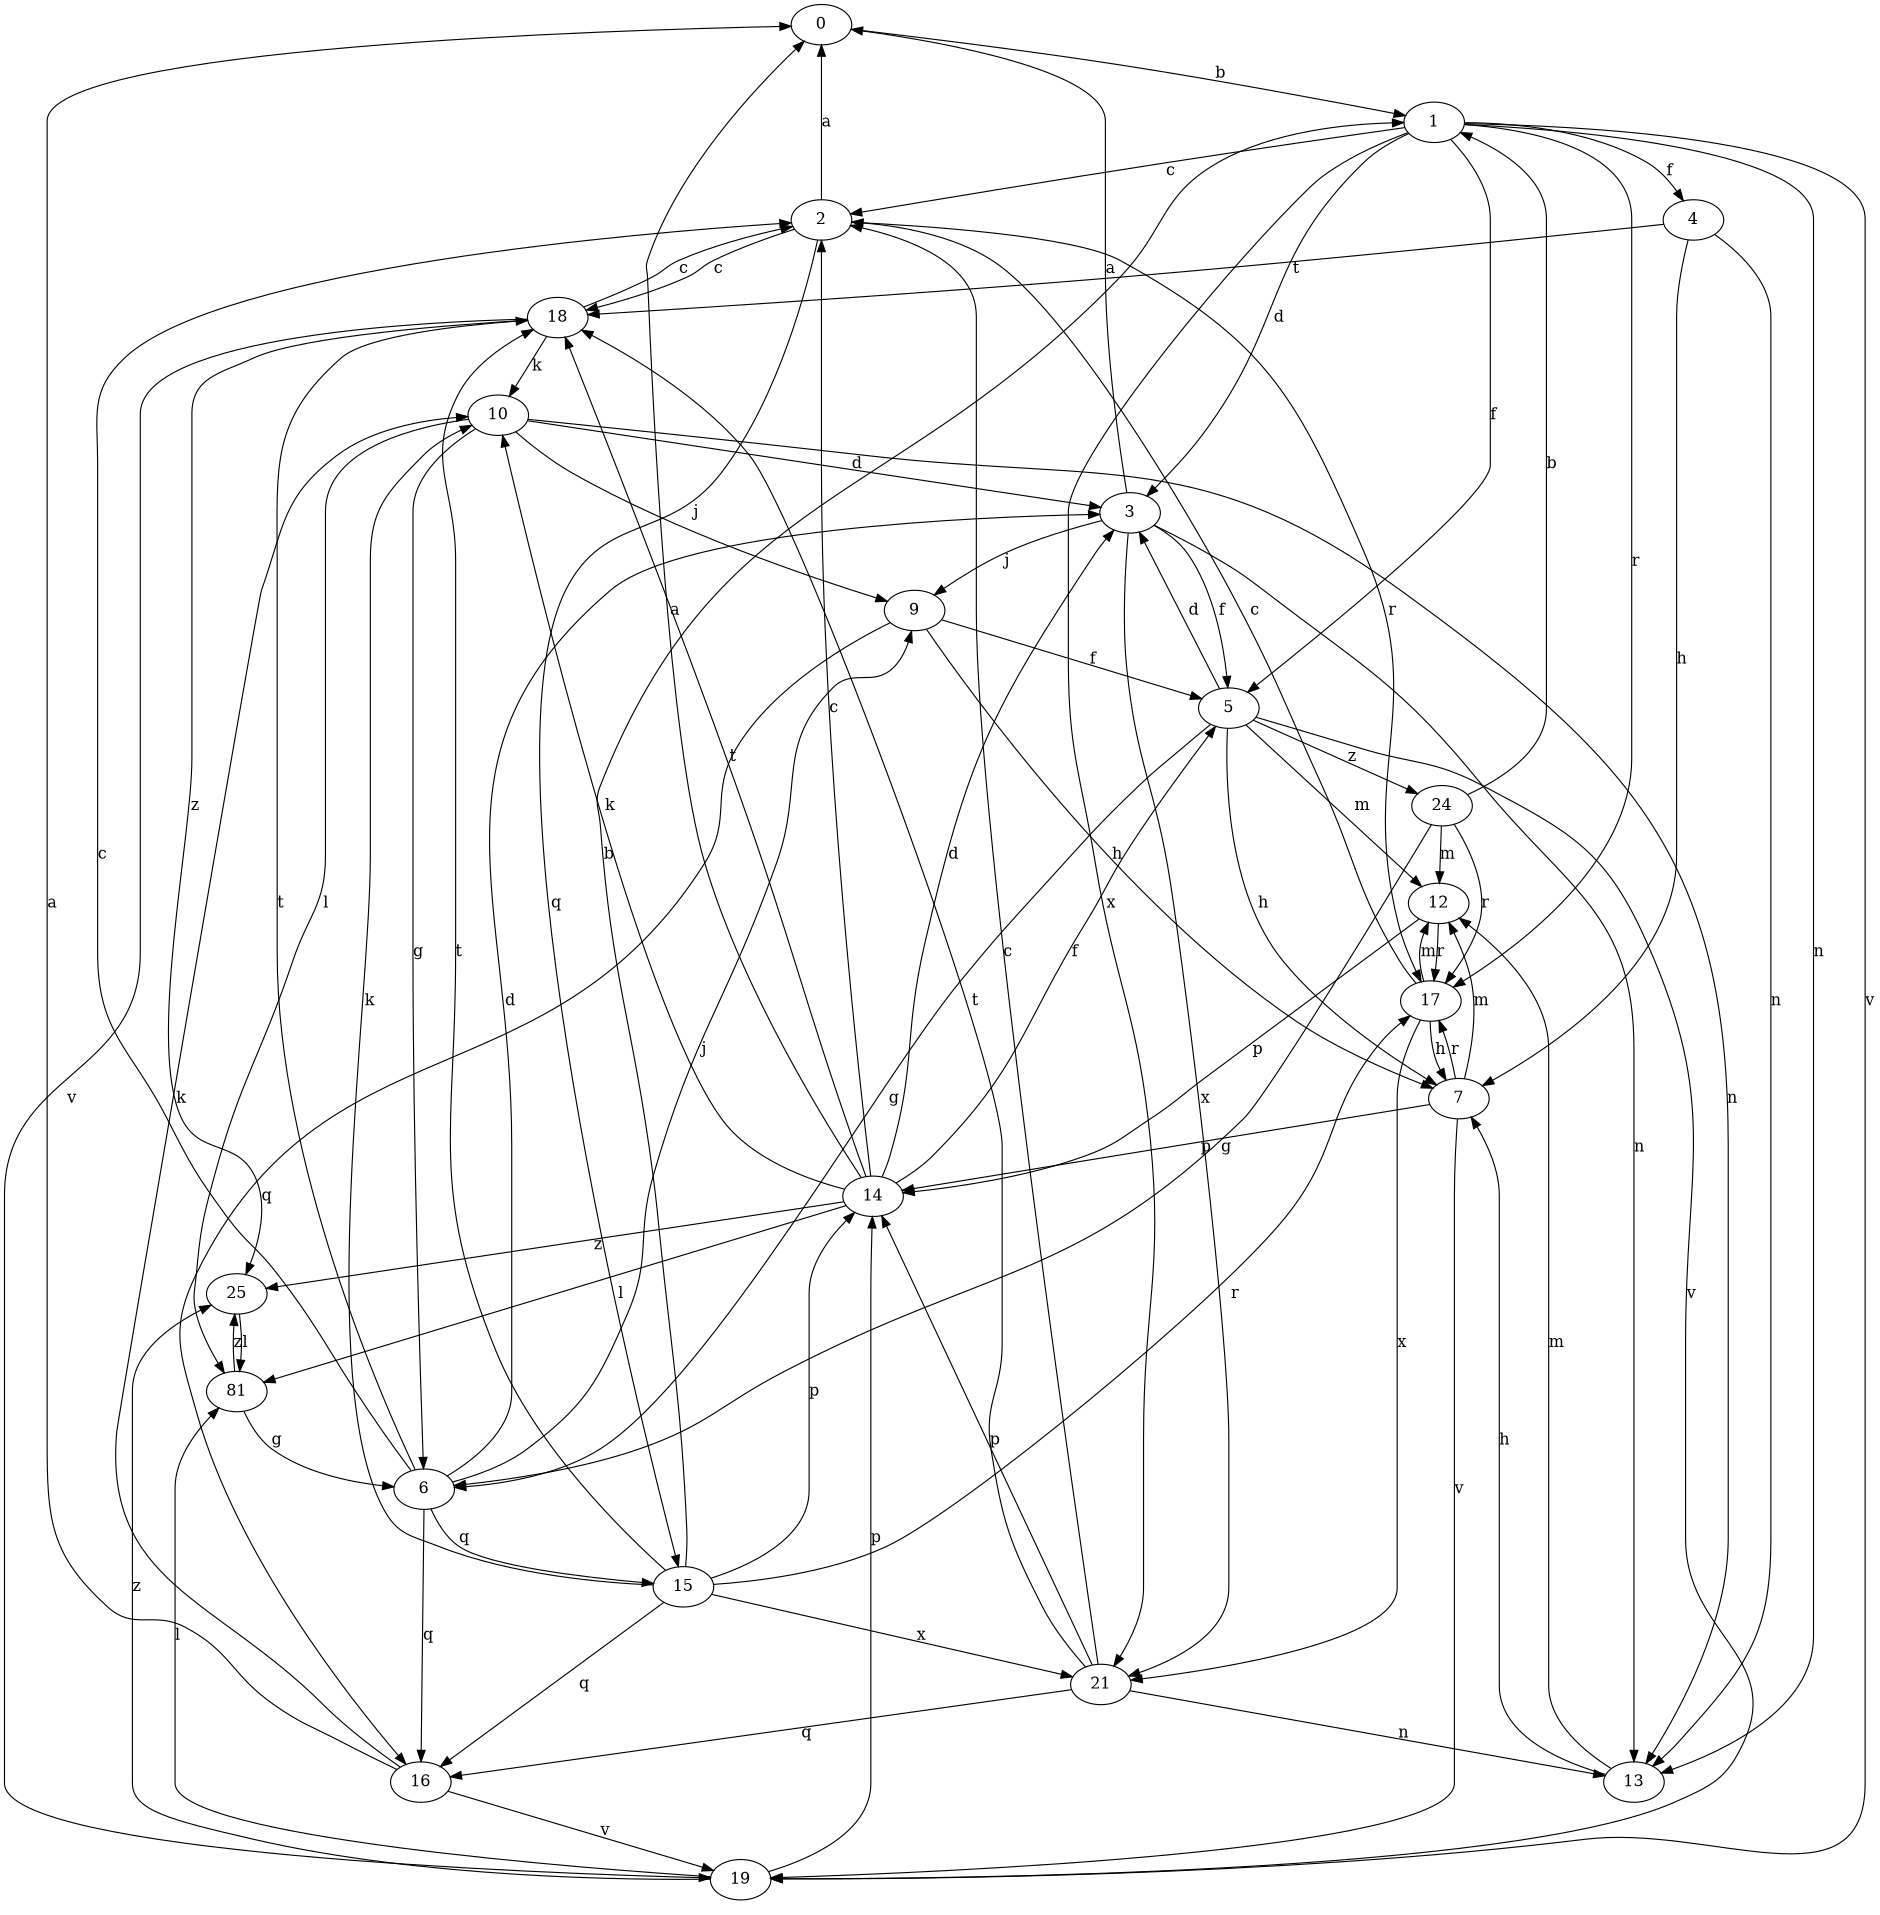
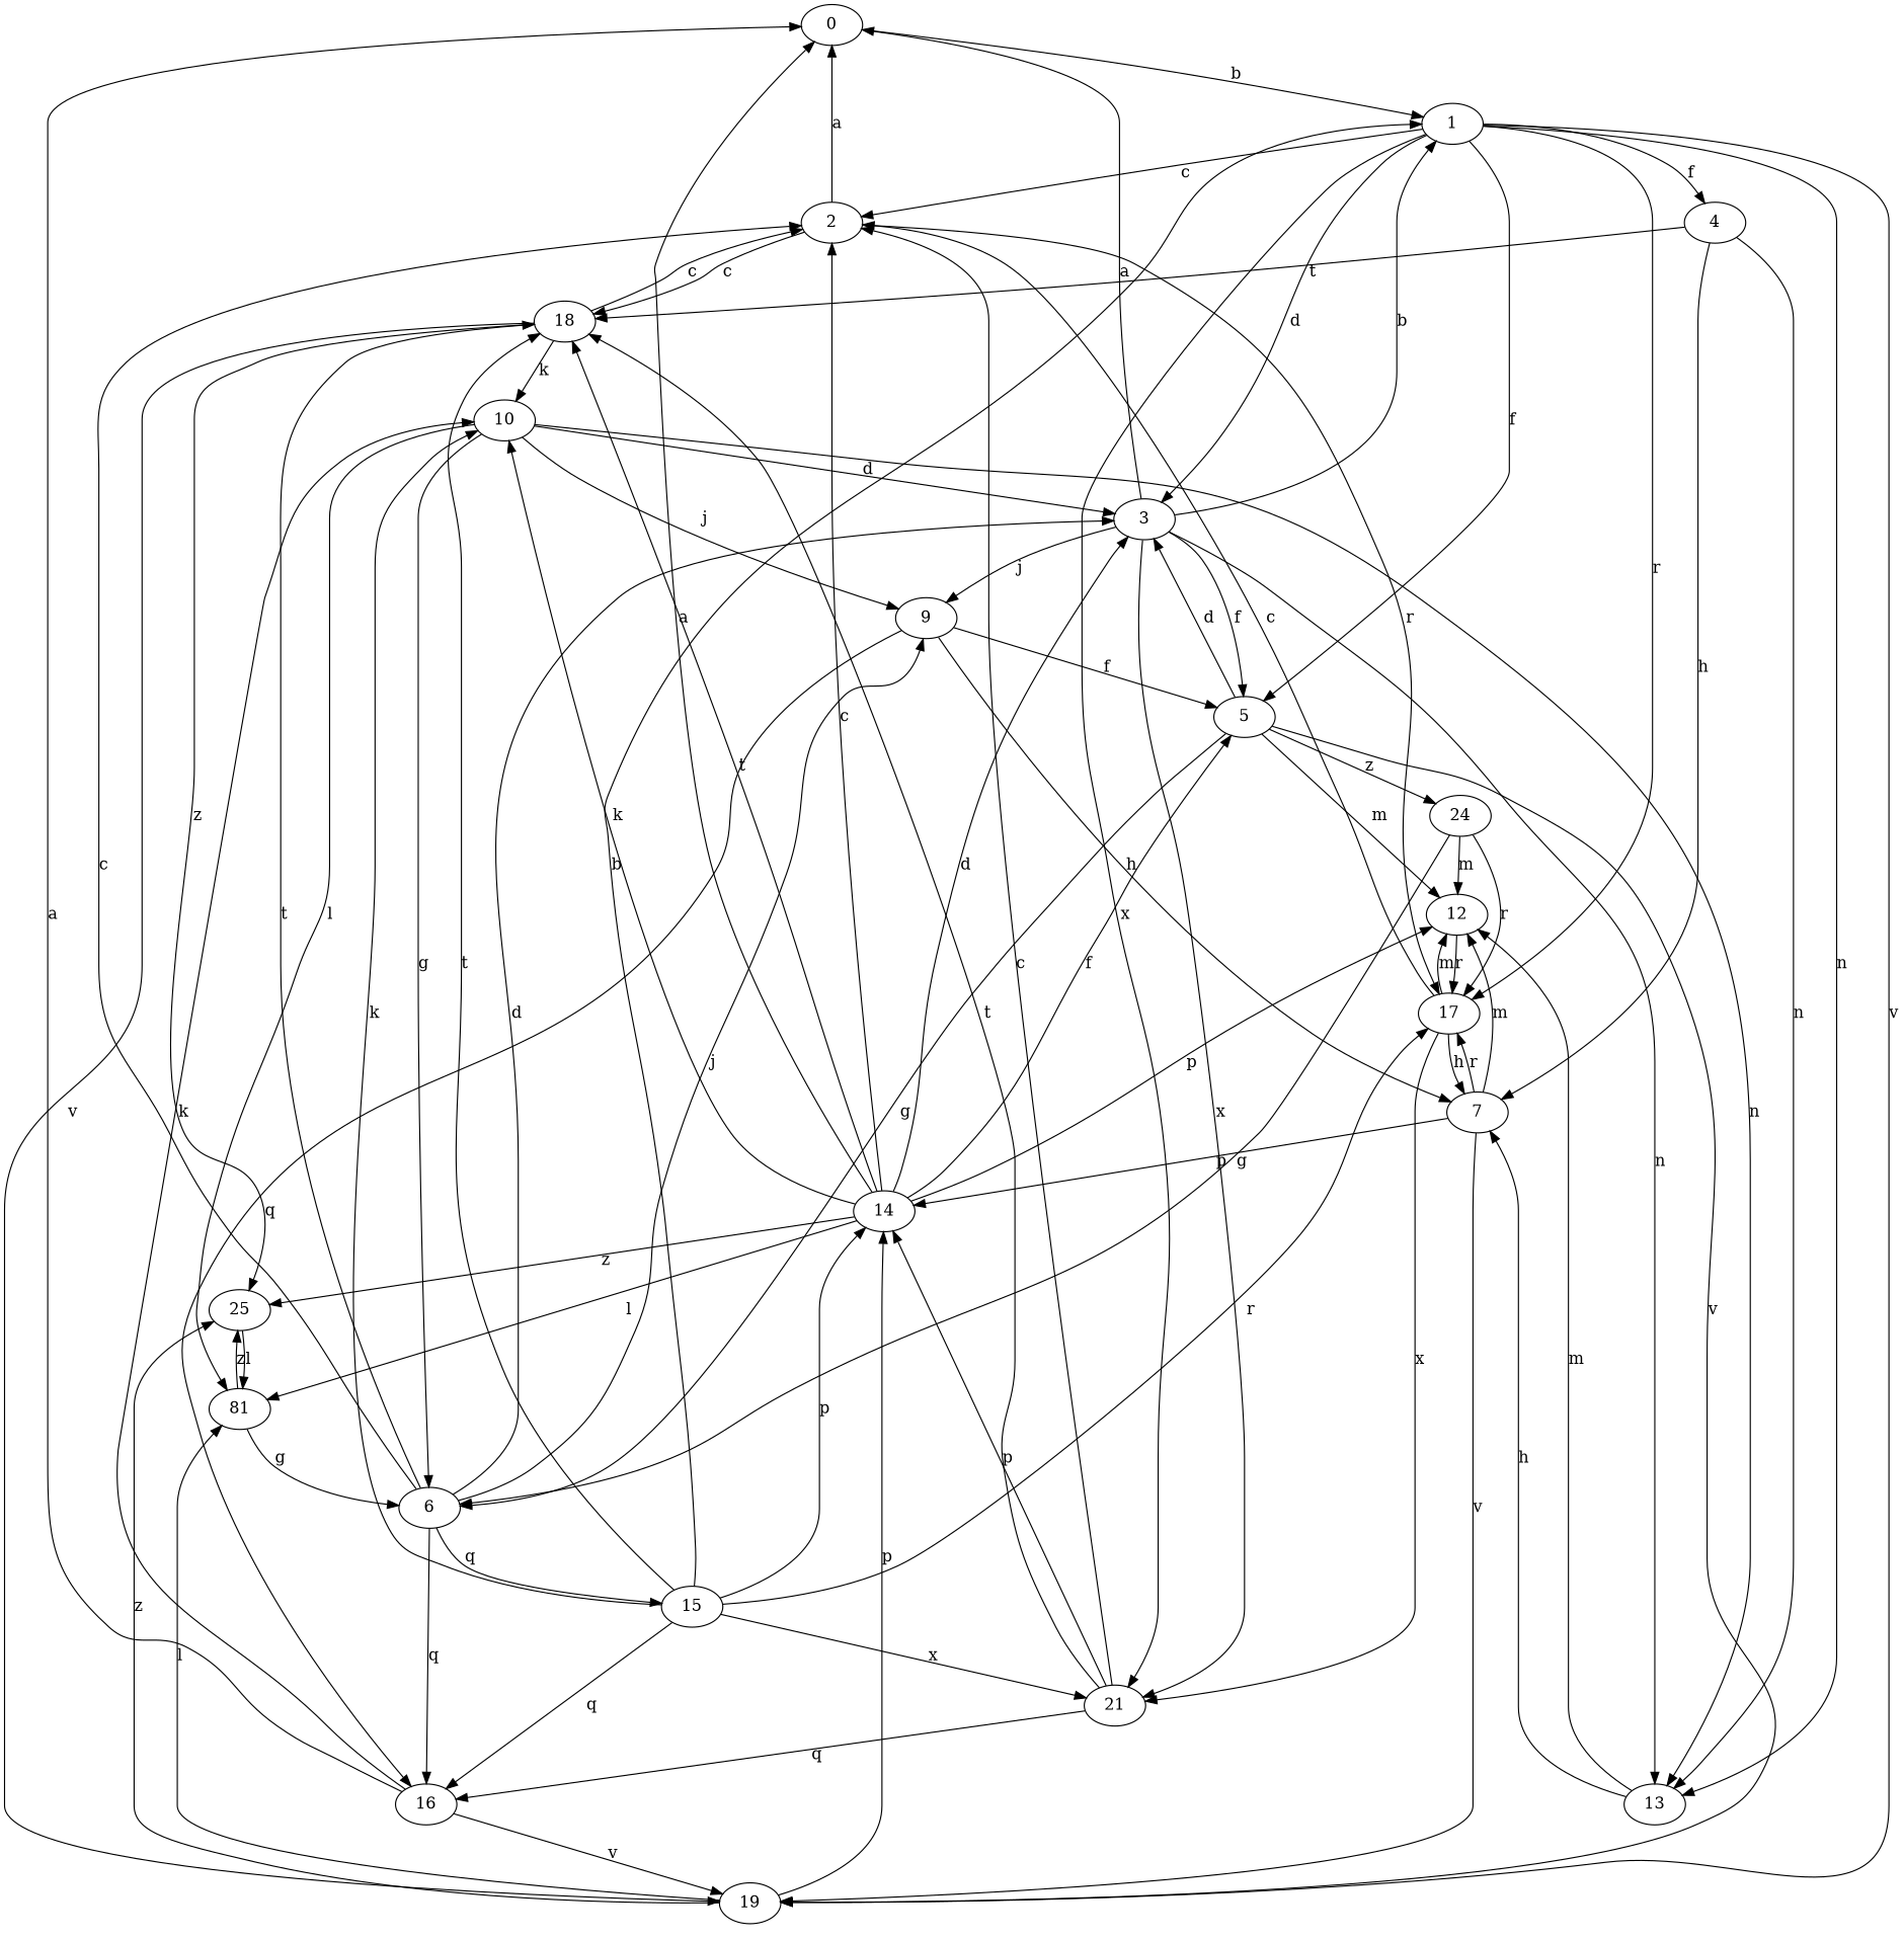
  strict digraph {
    0
    1
    2
    3
    4
    5
    13
    17
    19
    21
    15
    18
    9
    7
    6
    12
    24
    n18 [label=81]
    25
    14
    16
    10
    0 -> 1 [label=b]
    1 -> 2 [label=c]
    1 -> 3 [label=d]
    1 -> 4 [label=f]
    1 -> 5 [label=f]
    1 -> 13 [label=n]
    1 -> 17 [label=r]
    1 -> 19 [label=v]
    1 -> 21 [label=x]
    2 -> 0 [label=a]
    2 -> 17 [label=r]
-   2 -> 15 [label=q]
    2 -> 18 [label=c]
    3 -> 0 [label=a]
-   24 -> 1 [label=b]
+   3 -> 1 [label=b]
    3 -> 5 [label=f]
    3 -> 13 [label=n]
    3 -> 21 [label=x]
    3 -> 9 [label=j]
    4 -> 13 [label=n]
    4 -> 18 [label=t]
    4 -> 7 [label=h]
    5 -> 3 [label=d]
    5 -> 19 [label=v]
-   5 -> 7 [label=h]
    5 -> 6 [label=g]
    5 -> 12 [label=m]
    5 -> 24 [label=z]
    13 -> 7 [label=h]
    13 -> 12 [label=m]
    17 -> 2 [label=c]
    17 -> 21 [label=x]
    17 -> 7 [label=h]
    17 -> 12 [label=m]
    19 -> n18 [label=l]
    19 -> 25 [label=z]
    19 -> 14 [label=p]
    21 -> 2 [label=c]
-   21 -> 13 [label=n]
    21 -> 18 [label=t]
    21 -> 14 [label=p]
    21 -> 16 [label=q]
    15 -> 1 [label=b]
    15 -> 17 [label=r]
    15 -> 21 [label=x]
    15 -> 18 [label=t]
    15 -> 14 [label=p]
    15 -> 16 [label=q]
    15 -> 10 [label=k]
    18 -> 2 [label=c]
    18 -> 19 [label=v]
    18 -> 25 [label=z]
    18 -> 10 [label=k]
    9 -> 5 [label=f]
    9 -> 7 [label=h]
    9 -> 16 [label=q]
    7 -> 17 [label=r]
    7 -> 19 [label=v]
    7 -> 12 [label=m]
    7 -> 14 [label=p]
    6 -> 2 [label=c]
    6 -> 3 [label=d]
    6 -> 15 [label=q]
    6 -> 18 [label=t]
    6 -> 9 [label=j]
    6 -> 16 [label=q]
    12 -> 17 [label=r]
-   12 -> 14 [label=p]
+   14 -> 12 [label=p]
    24 -> 17 [label=r]
    24 -> 6 [label=g]
    24 -> 12 [label=m]
    n18 -> 6 [label=g]
    n18 -> 25 [label=z]
    25 -> n18 [label=l]
    14 -> 0 [label=a]
    14 -> 2 [label=c]
    14 -> 3 [label=d]
    14 -> 5 [label=f]
    14 -> 18 [label=t]
    14 -> n18 [label=l]
    14 -> 25 [label=z]
    14 -> 10 [label=k]
    16 -> 0 [label=a]
    16 -> 19 [label=v]
    16 -> 10 [label=k]
    10 -> 3 [label=d]
    10 -> 13 [label=n]
    10 -> 9 [label=j]
    10 -> 6 [label=g]
    10 -> n18 [label=l]
  }
